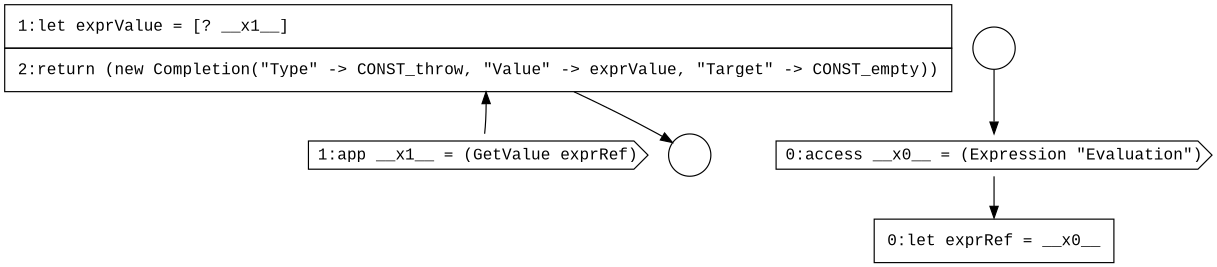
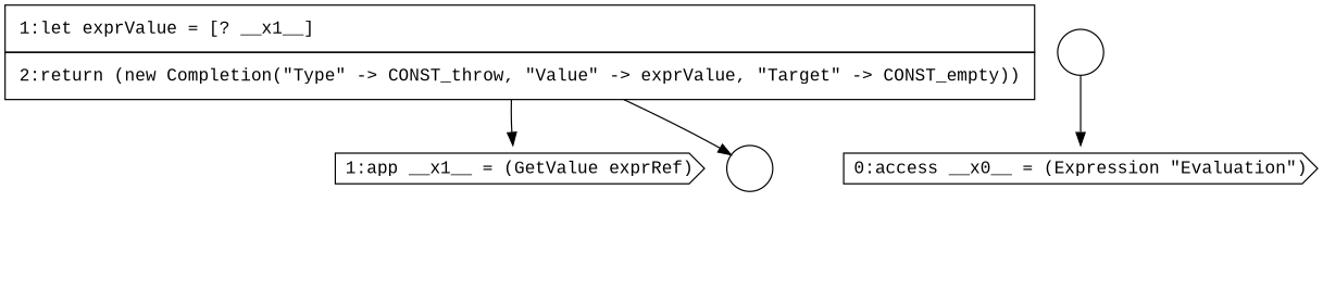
  digraph {
    fontname="Liberation Mono"
    node [color=black fillcolor=white fontname="Liberation Mono" shape=circle style=filled]
    edge [color=black fontname="Liberation Mono"]
    n1 [label=" "]
    n2 [label=" "]
    n3 [label=<<font color="black">0:access __x0__ = (Expression &quot;Evaluation&quot;)</font>> shape=cds]
-   n4 [label=<<font color="black">     <table border="0" cellborder="1" cellspacing="0" cellpadding="10">       <tr><td align="left">0:let exprRef = __x0__</td></tr>     </table>   </font>> margin=0 shape=none]
    n5 [label=<<font color="black">1:app __x1__ = (GetValue exprRef)</font>> shape=cds]
    n6 [label=<<font color="black">     <table border="0" cellborder="1" cellspacing="0" cellpadding="10">       <tr><td align="left">1:let exprValue = [? __x1__]</td></tr>       <tr><td align="left">2:return (new Completion(&quot;Type&quot; -&gt; CONST_throw, &quot;Value&quot; -&gt; exprValue, &quot;Target&quot; -&gt; CONST_empty))</td></tr>     </table>   </font>> margin=0 shape=none]
    n2 -> n3
-   n3 -> n4
-   n5 -> n6
+   n6 -> n5
    n6 -> n1
  }
